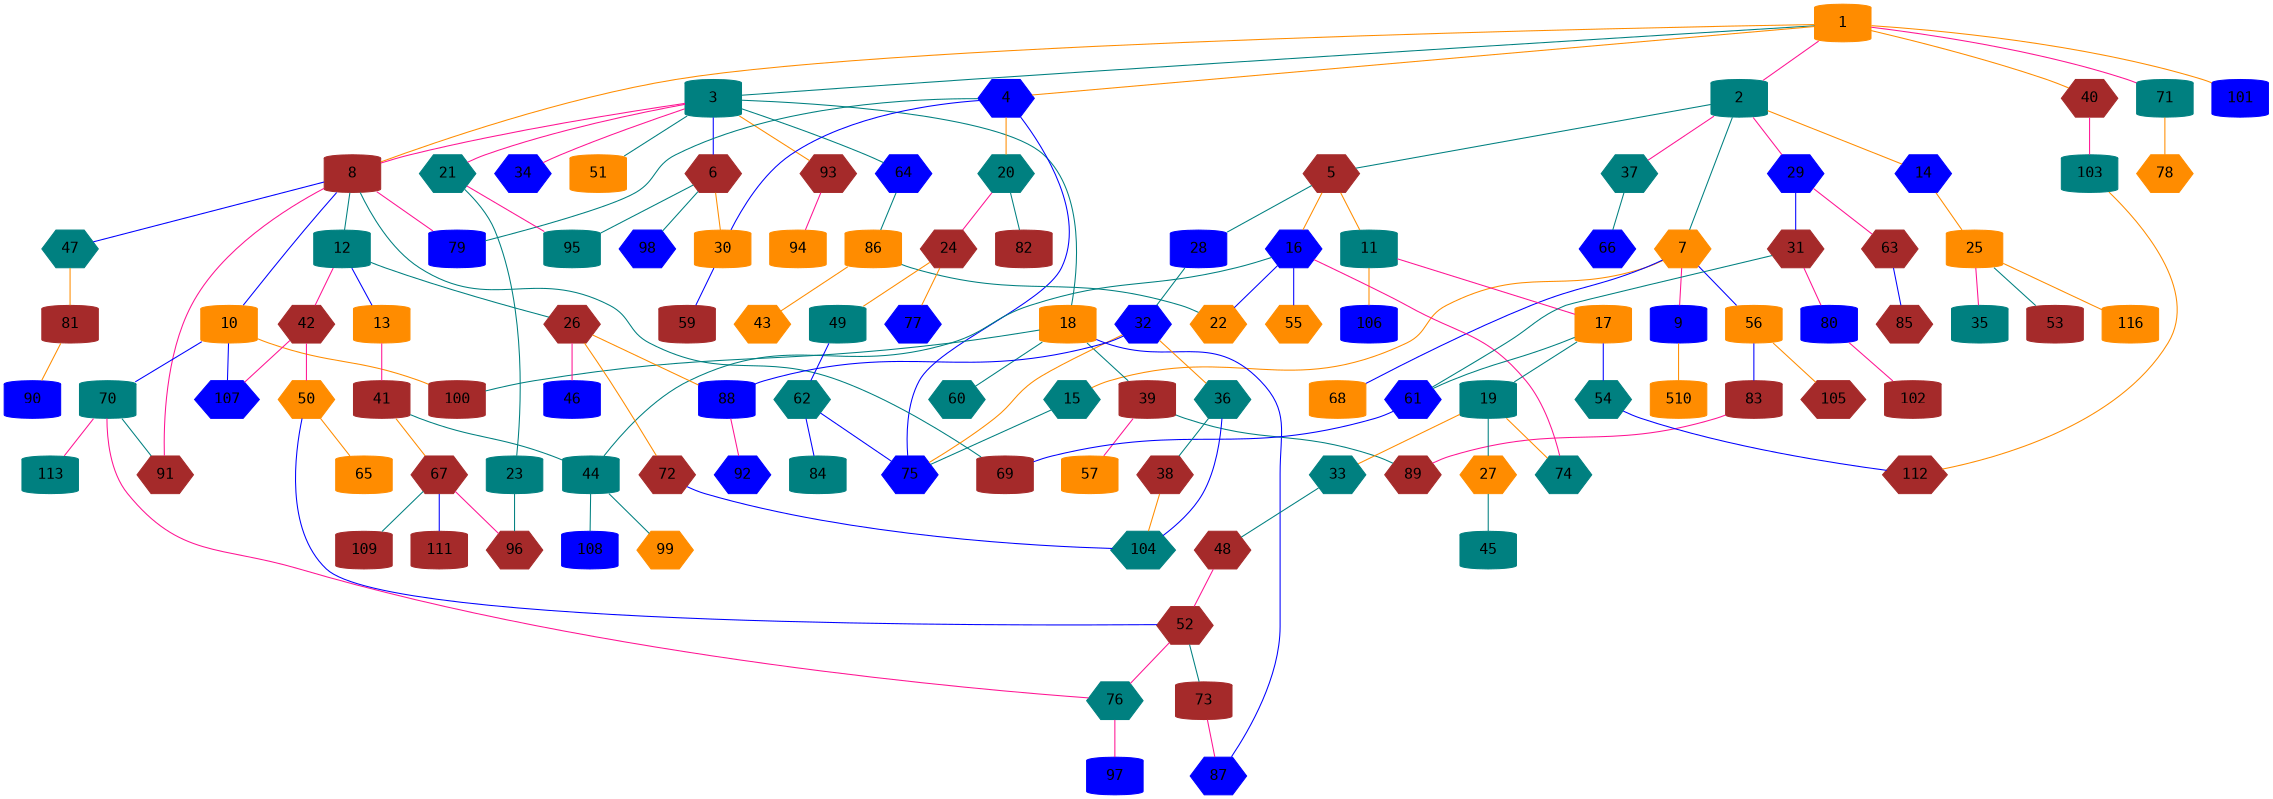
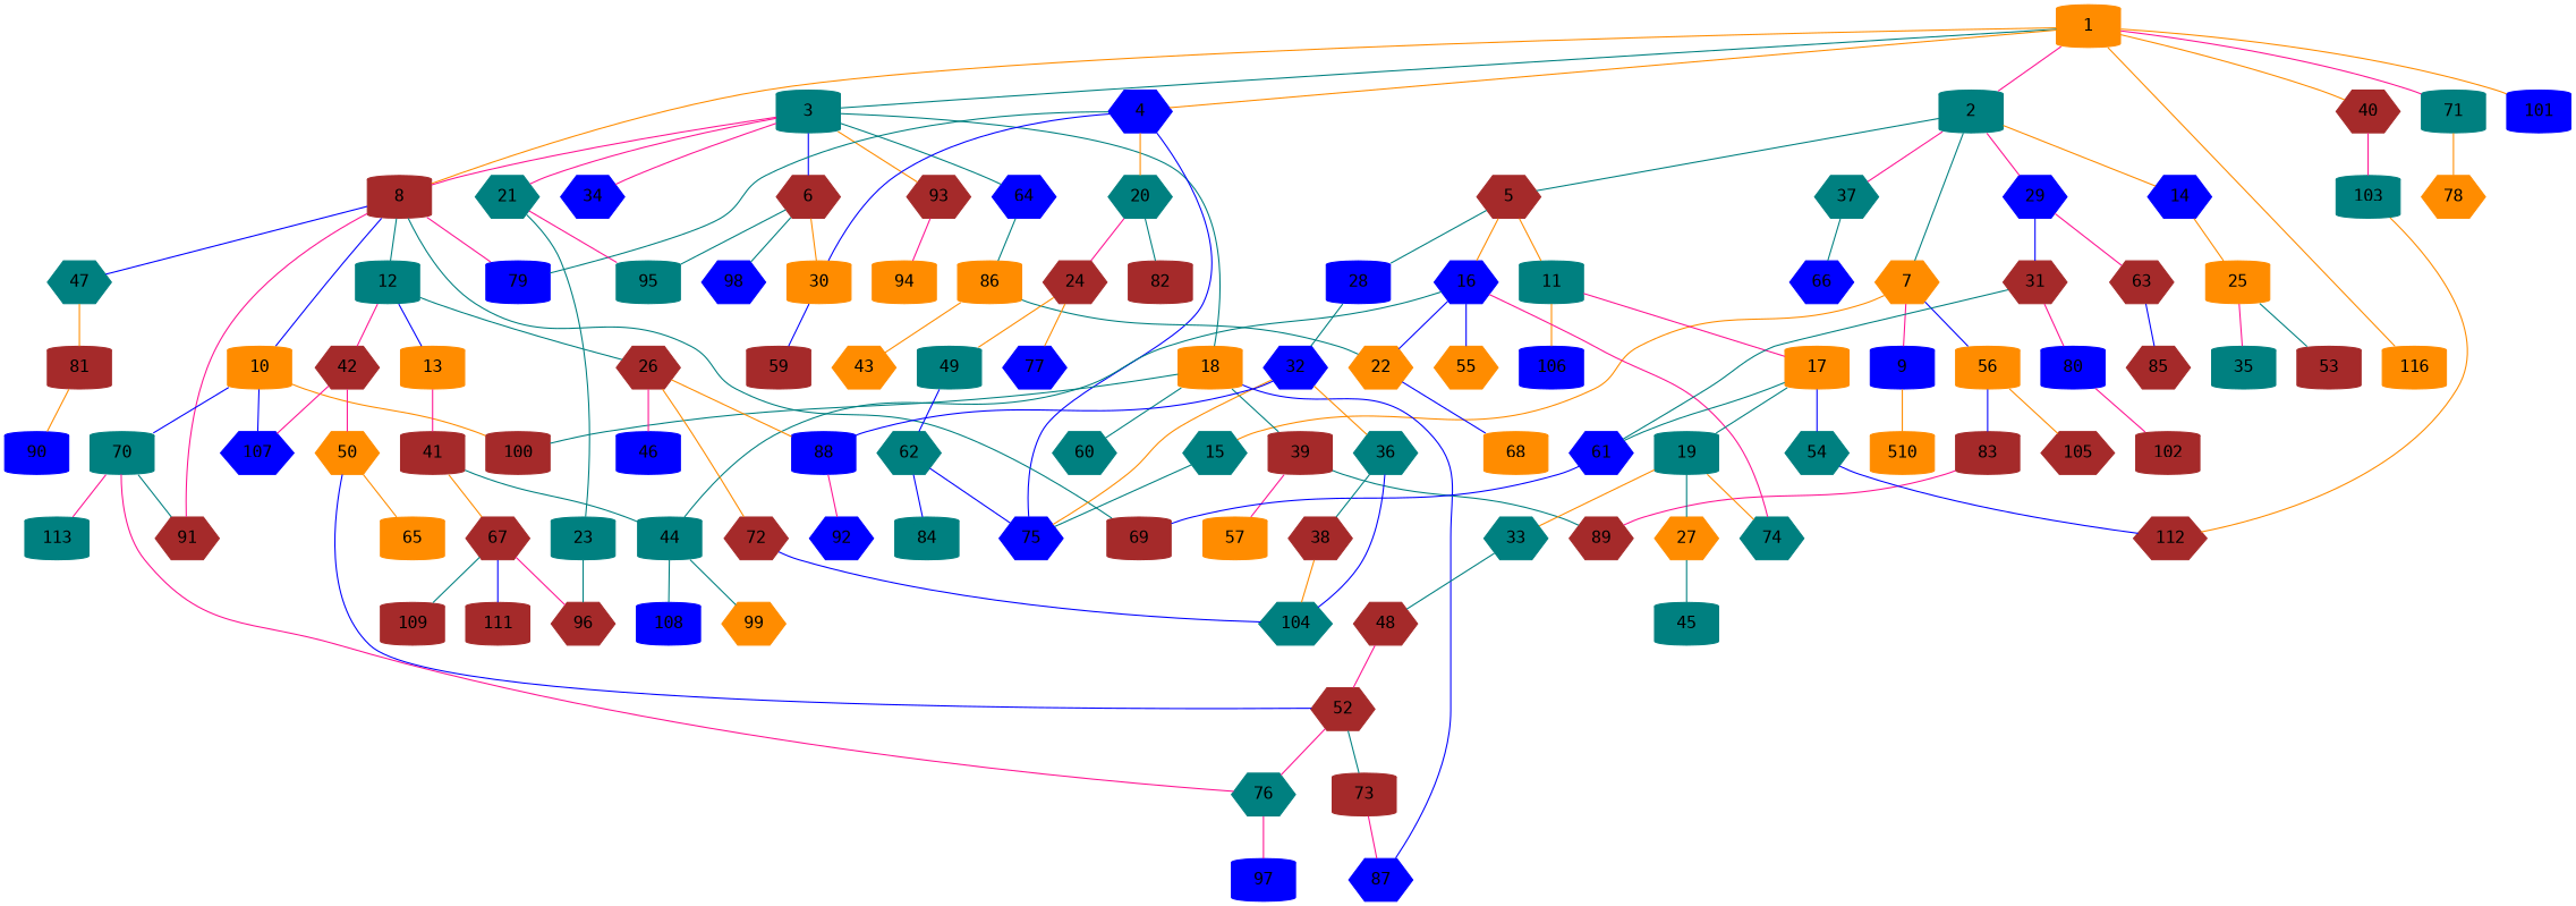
  graph {
    fontname="DejaVu Sans Mono"
    node [color=brown fontname="DejaVu Sans Mono" shape=cylinder style=filled]
    edge [color=teal fontname="DejaVu Sans Mono"]
    1 [color=darkorange]
    2 [color=teal]
    3 [color=teal]
    4 [color=blue shape=hexagon]
    8
    40 [shape=hexagon]
    71 [color=teal]
    101 [color=blue]
    n9 [color=darkorange label=116]
    5 [shape=hexagon]
    7 [color=darkorange shape=hexagon]
    14 [color=blue shape=hexagon]
    29 [color=blue shape=hexagon]
    37 [color=teal shape=hexagon]
    6 [shape=hexagon]
    18 [color=darkorange]
    21 [color=teal shape=hexagon]
    34 [color=blue shape=hexagon]
-   51 [color=darkorange]
    64 [color=blue shape=hexagon]
    93 [shape=hexagon]
    20 [color=teal shape=hexagon]
    30 [color=darkorange]
    75 [color=blue shape=hexagon]
    79 [color=blue]
    10 [color=darkorange]
    12 [color=teal]
    47 [color=teal shape=hexagon]
    69
    91 [shape=hexagon]
    103 [color=teal]
    56 [color=darkorange]
    83
    105 [shape=hexagon]
    78 [color=darkorange shape=hexagon]
    11 [color=teal]
    16 [color=blue shape=hexagon]
    28 [color=blue]
    9 [color=blue]
    15 [color=teal shape=hexagon]
    25 [color=darkorange]
    31 [shape=hexagon]
    63 [shape=hexagon]
    66 [color=blue shape=hexagon]
    95 [color=teal]
    98 [color=blue shape=hexagon]
    100
    39
    60 [color=teal shape=hexagon]
    87 [color=blue shape=hexagon]
    23 [color=teal]
    86 [color=darkorange]
    94 [color=darkorange]
    24 [shape=hexagon]
    82
    59
    17 [color=darkorange]
    106 [color=blue]
    22 [color=darkorange shape=hexagon]
    44 [color=teal]
    55 [color=darkorange shape=hexagon]
    74 [color=teal shape=hexagon]
    32 [color=blue shape=hexagon]
    n64 [color=darkorange label=510]
    70 [color=teal]
    107 [color=blue shape=hexagon]
    13 [color=darkorange]
    26 [shape=hexagon]
    42 [shape=hexagon]
    81
    76 [color=teal shape=hexagon]
    113 [color=teal]
    19 [color=teal]
    54 [color=teal shape=hexagon]
    61 [color=blue shape=hexagon]
    41
    46 [color=blue]
    72 [shape=hexagon]
    88 [color=blue]
    50 [color=darkorange shape=hexagon]
    68 [color=darkorange]
    67 [shape=hexagon]
    43 [color=darkorange shape=hexagon]
    35 [color=teal]
    53
    99 [color=darkorange shape=hexagon]
    108 [color=blue]
    27 [color=darkorange shape=hexagon]
    33 [color=teal shape=hexagon]
    112 [shape=hexagon]
    57 [color=darkorange]
    89 [shape=hexagon]
    45 [color=teal]
    48 [shape=hexagon]
    49 [color=teal]
    77 [color=blue shape=hexagon]
    96 [shape=hexagon]
    62 [color=teal shape=hexagon]
    104 [color=teal shape=hexagon]
    92 [color=blue shape=hexagon]
    36 [color=teal shape=hexagon]
    80 [color=blue]
    85 [shape=hexagon]
    102
    38 [shape=hexagon]
    52 [shape=hexagon]
    109
    111
    65 [color=darkorange]
    90 [color=blue]
    73
    84 [color=teal]
    97 [color=blue]
    1 -- 2 [color=deeppink]
    1 -- 3
    1 -- 4 [color=darkorange]
    1 -- 8 [color=darkorange]
    1 -- 40 [color=darkorange]
    1 -- 71 [color=deeppink]
    1 -- 101 [color=darkorange]
-   25 -- n9 [color=darkorange]
+   1 -- n9 [color=darkorange]
    2 -- 5
    2 -- 7
    2 -- 14 [color=darkorange]
    2 -- 29 [color=deeppink]
    2 -- 37 [color=deeppink]
    3 -- 8 [color=deeppink]
    3 -- 6 [color=blue]
    3 -- 18
    3 -- 21 [color=deeppink]
    3 -- 34 [color=deeppink]
-   3 -- 51
    3 -- 64
    3 -- 93 [color=darkorange]
    4 -- 20 [color=darkorange]
    4 -- 30 [color=blue]
    4 -- 75 [color=blue]
    4 -- 79
    8 -- 79 [color=deeppink]
    8 -- 10 [color=blue]
    8 -- 12
    8 -- 47 [color=blue]
    8 -- 69
    8 -- 91 [color=deeppink]
    40 -- 103 [color=deeppink]
    71 -- 78 [color=darkorange]
    5 -- 11 [color=darkorange]
    5 -- 16 [color=darkorange]
    5 -- 28
    7 -- 56 [color=blue]
    7 -- 9 [color=deeppink]
    7 -- 15 [color=darkorange]
    14 -- 25 [color=darkorange]
    29 -- 31 [color=blue]
    29 -- 63 [color=deeppink]
    37 -- 66
    6 -- 30 [color=darkorange]
    6 -- 95
    6 -- 98
    18 -- 100
    18 -- 39
    18 -- 60
    18 -- 87 [color=blue]
    21 -- 95 [color=deeppink]
    21 -- 23
    64 -- 86
    93 -- 94 [color=deeppink]
    20 -- 24 [color=deeppink]
    20 -- 82
    30 -- 59 [color=blue]
    10 -- 100 [color=darkorange]
    10 -- 70 [color=blue]
    10 -- 107 [color=blue]
    12 -- 13 [color=blue]
    12 -- 26
    12 -- 42 [color=deeppink]
    47 -- 81 [color=darkorange]
    103 -- 112 [color=darkorange]
    56 -- 83 [color=blue]
    56 -- 105 [color=darkorange]
    83 -- 89 [color=deeppink]
    11 -- 17 [color=deeppink]
    11 -- 106 [color=darkorange]
    16 -- 22 [color=blue]
    16 -- 44
    16 -- 55 [color=blue]
    16 -- 74 [color=deeppink]
    28 -- 32
    9 -- n64 [color=darkorange]
    15 -- 75
    25 -- 35 [color=deeppink]
    25 -- 53
    31 -- 61
    31 -- 80 [color=deeppink]
    63 -- 85 [color=blue]
    39 -- 57 [color=deeppink]
    39 -- 89
    23 -- 96
    86 -- 22
    86 -- 43 [color=darkorange]
    24 -- 49 [color=darkorange]
    24 -- 77 [color=darkorange]
    17 -- 19
    17 -- 54 [color=blue]
    17 -- 61
-   7 -- 68 [color=blue]
+   22 -- 68 [color=blue]
    44 -- 99
    44 -- 108
    32 -- 75 [color=darkorange]
    32 -- 88 [color=blue]
    32 -- 36 [color=darkorange]
    70 -- 91
    70 -- 76 [color=deeppink]
    70 -- 113 [color=deeppink]
    13 -- 41 [color=deeppink]
    26 -- 46 [color=deeppink]
    26 -- 72 [color=darkorange]
    26 -- 88 [color=darkorange]
    42 -- 107 [color=deeppink]
    42 -- 50 [color=deeppink]
    81 -- 90 [color=darkorange]
    76 -- 97 [color=deeppink]
    19 -- 74 [color=darkorange]
    19 -- 27
    19 -- 33 [color=darkorange]
    54 -- 112 [color=blue]
    61 -- 69 [color=blue]
    41 -- 44
    41 -- 67 [color=darkorange]
    72 -- 104 [color=blue]
    88 -- 92 [color=deeppink]
    50 -- 52 [color=blue]
    50 -- 65 [color=darkorange]
    67 -- 96 [color=deeppink]
    67 -- 109
    67 -- 111 [color=blue]
    27 -- 45
    33 -- 48
    48 -- 52 [color=deeppink]
    49 -- 62 [color=blue]
    62 -- 75 [color=blue]
    62 -- 84 [color=blue]
    36 -- 104 [color=blue]
    36 -- 38
    80 -- 102 [color=deeppink]
    38 -- 104 [color=darkorange]
    52 -- 76 [color=deeppink]
    52 -- 73
    73 -- 87 [color=deeppink]
  }
